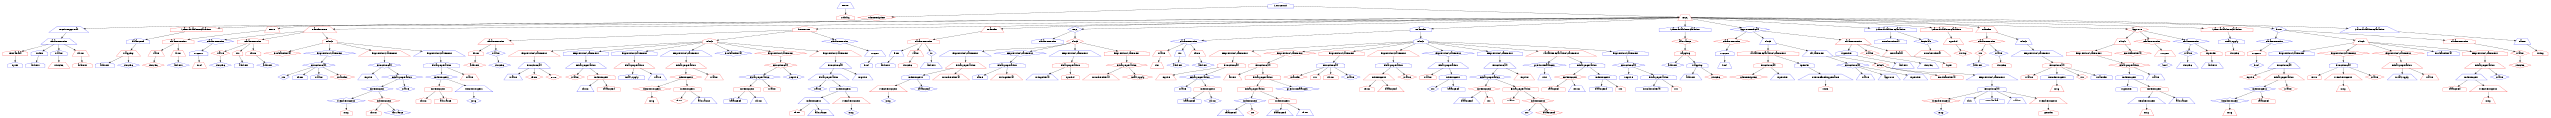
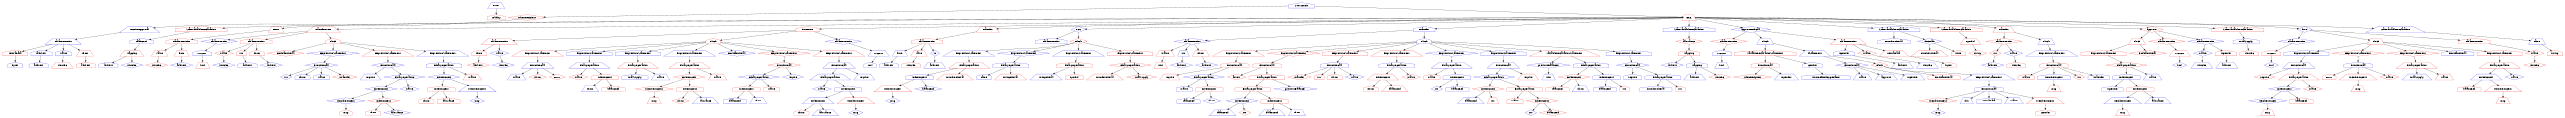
  strict digraph {
    node [color=blue shape=house]
    Enter [height=0.5 shape=trapezium width=0.83628]
    n2 [color=red height=0.5 label=solidity width=1.0442]
    n3 [height=0.5 label=bool shape=trapezium width=0.76697]
    n4 [color=red height=0.5 label=ExpressionStatement shape=trapezium width=2.458]
    n5 [height=0.5 label=FunctionCall shape=trapezium width=1.6125]
    n6 [height=0.5 label=_value shape=trapezium width=0.96103]
    n7 [color=red height=0.5 label=_from shape=diamond width=0.93331]
    n8 [color=red height=0.5 label=Burn shape=diamond width=0.7947]
    n9 [color=red height=0.5 label=IndexAccess width=1.6402]
    n10 [height=0.5 label=balanceOf width=1.3491]
    n11 [height=0.5 label=_from shape=trapezium width=0.93331]
    n12 [height=0.5 label=IndexAccess shape=diamond width=1.6402]
    n13 [height=0.5 label=MemberAccess shape=diamond width=1.9174]
    n14 [color=red height=0.5 label=IndexAccess shape=diamond width=1.6402]
    n15 [color=red height=0.5 label=msg width=0.75]
    n16 [color=red height=0.5 label=_from width=0.93331]
    n17 [height=0.5 label=allowance shape=diamond width=1.3076]
    n18 [height=0.5 label=address width=1.0996]
    n19 [color=red height=0.5 label=ExpressionStatement shape=trapezium width=2.458]
    n20 [color=red height=0.5 label=FunctionCall width=1.6125]
    n21 [color=red height=0.5 label=require shape=trapezium width=1.0026]
    n22 [height=0.5 label=BinaryOperation shape=diamond width=1.9867]
    n23 [height=0.5 label=_value width=0.96103]
    n24 [color=red height=0.5 label=IndexAccess width=1.6402]
    n25 [color=red height=0.5 label=FunctionCall width=1.6125]
    n26 [color=red height=0.5 label=_value width=0.96103]
    n27 [height=0.5 label=MemberAccess width=1.9174]
    n28 [color=red height=0.5 label=_to shape=diamond width=0.75]
    n29 [height=0.5 label=_transfer width=1.2105]
    n30 [color=red height=0.5 label=msg shape=trapezium width=0.75]
    n31 [color=red height=0.5 label=MemberAccess shape=diamond width=1.9174]
    n32 [color=red height=0.5 label=msg shape=trapezium width=0.75]
    n33 [height=0.5 label=ExpressionStatement shape=trapezium width=2.458]
    n34 [color=red height=0.5 label=IndexAccess shape=trapezium width=1.6402]
    n35 [color=red height=0.5 label=_from width=0.93331]
    n36 [color=red height=0.5 label=balanceOf shape=trapezium width=1.3491]
    n37 [color=red height=0.5 label=NumberLiteral shape=trapezium width=1.765]
    n38 [height=0.5 label=address shape=trapezium width=1.0996]
    n39 [color=red height=0.5 label=_from width=0.93331]
    n40 [color=red height=0.5 label=allowance width=1.3076]
    n41 [height=0.5 label=ParameterList shape=diamond width=1.7095]
    n42 [color=red height=0.5 label=success width=1.1135]
    n43 [height=0.5 label=bool shape=diamond width=0.76697]
    n44 [height=0.5 label=BinaryOperation shape=trapezium width=1.9867]
    n45 [color=red height=0.5 label=_value width=0.96103]
    n46 [height=0.5 label=IndexAccess width=1.6402]
    n47 [height=0.5 label=_to shape=diamond width=0.75]
    n48 [height=0.5 label=balanceOf width=1.3491]
    n49 [color=red height=0.5 label=_value shape=diamond width=0.96103]
    n50 [height=0.5 label=uint256 shape=diamond width=1.0442]
    n51 [color=red height=0.5 label=Burn width=0.7947]
    n52 [height=0.5 label=FunctionCall shape=diamond width=1.6125]
    n53 [height=0.5 label=_to shape=diamond width=0.75]
    n54 [height=0.5 label=_from width=0.93331]
    n55 [height=0.5 label=_value width=0.96103]
    n56 [color=red height=0.5 label=_transfer shape=diamond width=1.2105]
    n57 [height=0.5 label=msg shape=diamond width=0.75]
    n58 [height=0.5 label=ParameterList shape=diamond width=1.7095]
    n59 [color=red height=0.5 label=_value shape=trapezium width=0.96103]
    n60 [height=0.5 label=_to shape=trapezium width=0.75]
    n61 [color=red height=0.5 label=_from shape=trapezium width=0.93331]
    n62 [color=red height=0.5 label=uint shape=trapezium width=0.75]
    n63 [height=0.5 label=address shape=diamond width=1.0996]
    n64 [height=0.5 label=address shape=diamond width=1.0996]
    n65 [height=0.5 label=_value shape=diamond width=0.96103]
    n66 [height=0.5 label=uint256 shape=trapezium width=1.0442]
    n67 [height=0.5 label=BinaryOperation shape=diamond width=1.9867]
    n68 [color=red height=0.5 label=IndexAccess shape=diamond width=1.6402]
    n69 [color=red height=0.5 label=BinaryOperation width=1.9867]
    n70 [height=0.5 label=balanceOf shape=trapezium width=1.3491]
    n71 [color=red height=0.5 label=_to shape=trapezium width=0.75]
    n72 [color=red height=0.5 label=_value width=0.96103]
    n73 [color=red height=0.5 label=IndexAccess shape=diamond width=1.6402]
    n74 [height=0.5 label=_to shape=diamond width=0.75]
    n75 [color=red height=0.5 label=balanceOf shape=diamond width=1.3491]
    n76 [color=red height=0.5 label=uint256 width=1.0442]
    n77 [height=0.5 label=totalSupply width=1.4739]
    n78 [color=red height=0.5 label=uint256 width=1.0442]
    n79 [color=red height=0.5 label=StateVariableDeclaration width=2.8184]
    n80 [height=0.5 label=balanceOf width=1.3491]
    n81 [color=red height=0.5 label=Mapping shape=trapezium width=1.2105]
    n82 [height=0.5 label=uint256 shape=diamond width=1.0442]
    n83 [color=red height=0.5 label=Transfer shape=diamond width=1.1689]
    n84 [height=0.5 label=balanceOf width=1.3491]
    n85 [color=red height=0.5 label=success shape=trapezium width=1.1135]
    n86 [height=0.5 label=bool shape=diamond width=0.76697]
    n87 [color=red height=0.5 label=tokenRecipient shape=diamond width=1.8343]
    n88 [height=0.5 label=name width=0.83628]
    n89 [color=red height=0.5 label=ParameterList shape=diamond width=1.7095]
    n90 [color=red height=0.5 label=_to shape=diamond width=0.75]
    n91 [height=0.5 label=_value shape=diamond width=0.96103]
    n92 [height=0.5 label=address shape=diamond width=1.0996]
    n93 [color=red height=0.5 label=uint256 width=1.0442]
    n94 [height=0.5 label=IndexAccess shape=diamond width=1.6402]
    n95 [color=red height=0.5 label=IndexAccess width=1.6402]
    n96 [height=0.5 label=MemberAccess shape=trapezium width=1.9174]
    n97 [height=0.5 label=msg shape=diamond width=0.75]
    n98 [height=0.5 label=BinaryOperation shape=trapezium width=1.9867]
    n99 [height=0.5 label=_value shape=diamond width=0.96103]
    n100 [height=0.5 label=IndexAccess width=1.6402]
    n101 [height=0.5 label=IndexAccess shape=trapezium width=1.6402]
    n102 [color=red height=0.5 label=MemberAccess shape=trapezium width=1.9174]
    n103 [color=red height=0.5 label=_from width=0.93331]
    n104 [height=0.5 label=allowance shape=trapezium width=1.3076]
    n105 [height=0.5 label=msg shape=diamond width=0.75]
    n106 [height=0.5 label=ExpressionStatement width=2.458]
    n107 [height=0.5 label=BinaryOperation shape=trapezium width=1.9867]
    n108 [color=red height=0.5 label=_value shape=diamond width=0.96103]
    n109 [color=red height=0.5 label=IndexAccess width=1.6402]
    n110 [height=0.5 label=_from shape=trapezium width=0.93331]
    n111 [color=red height=0.5 label=balanceOf width=1.3491]
    n112 [height=0.5 label=FunctionCall shape=diamond width=1.6125]
    n113 [height=0.5 label=require shape=trapezium width=1.0026]
    n114 [height=0.5 label=BinaryOperation shape=diamond width=1.9867]
    n115 [height=0.5 label=_value shape=diamond width=0.96103]
    n116 [color=red height=0.5 label=ExpressionStatement shape=diamond width=2.458]
    n117 [color=red height=0.5 label=FunctionCall width=1.6125]
-   n118 [color=red height=0.5 label=assert shape=trapezium width=0.89172]
+   n118 [color=red height=0.5 label=assert shape=diamond width=0.89172]
    n119 [color=red height=0.5 label=BinaryOperation width=1.9867]
    n120 [color=red height=0.5 label=BinaryOperation width=1.9867]
    n121 [height=0.5 label=previousBalances shape=diamond width=2.0976]
    n122 [color=red height=0.5 label=symbol shape=trapezium width=1.0581]
    n123 [color=red height=0.5 label=string shape=diamond width=0.864]
    n124 [color=red height=0.5 label=uint256 shape=diamond width=1.0442]
    n125 [color=red height=0.5 label=_spender width=1.2521]
    n126 [height=0.5 label=address shape=trapezium width=1.0996]
    n127 [color=red height=0.5 label=Burn shape=trapezium width=0.7947]
    n128 [color=red height=0.5 label=ParameterList width=1.7095]
    n129 [color=red height=0.5 label=value shape=trapezium width=0.82242]
    n130 [color=red height=0.5 label=from shape=trapezium width=0.7947]
    n131 [height=0.5 label=address shape=diamond width=1.0996]
    n132 [color=red height=0.5 label=_to width=0.75]
    n133 [color=red height=0.5 label=Block shape=trapezium width=0.90558]
    n134 [height=0.5 label=ExpressionStatement width=2.458]
    n135 [color=red height=0.5 label=ExpressionStatement shape=diamond width=2.458]
    n136 [color=red height=0.5 label=ExpressionStatement shape=diamond width=2.458]
    n137 [height=0.5 label=BooleanLiteral width=1.7788]
    n138 [color=red height=0.5 label=ExpressionStatement width=2.458]
    n139 [height=0.5 label=FunctionCall shape=trapezium width=1.6125]
    n140 [height=0.5 label=FunctionCall width=1.6125]
    n141 [color=red height=0.5 label=BinaryOperation shape=trapezium width=1.9867]
    n142 [color=red height=0.5 label=BinaryOperation shape=trapezium width=1.9867]
    n143 [color=red height=0.5 label=require shape=diamond width=1.0026]
    n144 [color=red height=0.5 label=BinaryOperation shape=trapezium width=1.9867]
    n145 [color=red height=0.5 label=MemberAccess shape=trapezium width=1.9174]
    n146 [color=red height=0.5 label=_value shape=diamond width=0.96103]
    n147 [height=0.5 label=totalSupply shape=trapezium width=1.4739]
    n148 [color=red height=0.5 label=_value shape=trapezium width=0.96103]
    n149 [height=0.5 label=IndexAccess shape=trapezium width=1.6402]
    n150 [height=0.5 label=_value shape=diamond width=0.96103]
    n151 [color=red height=0.5 label=msg shape=trapezium width=0.75]
    n152 [color=red height=0.5 label=balanceOf width=1.3491]
    n153 [color=red height=0.5 label=transferFrom shape=trapezium width=1.6402]
    n154 [height=0.5 label=ParameterList shape=diamond width=1.7095]
    n155 [color=red height=0.5 label=ParameterList width=1.7095]
    n156 [color=red height=0.5 label=Block width=0.90558]
    n157 [height=0.5 label=success width=1.1135]
    n158 [color=red height=0.5 label=_to width=0.75]
    n159 [color=red height=0.5 label=_from width=0.93331]
    n160 [color=red height=0.5 label=BooleanLiteral shape=diamond width=1.7788]
    n161 [height=0.5 label=ExpressionStatement shape=diamond width=2.458]
    n162 [color=red height=0.5 label=ExpressionStatement shape=trapezium width=2.458]
    n163 [height=0.5 label=ExpressionStatement shape=trapezium width=2.458]
    n164 [color=red height=0.5 label=bool shape=trapezium width=0.76697]
    n165 [height=0.5 label=address width=1.0996]
    n166 [height=0.5 label=address shape=diamond width=1.0996]
    n167 [height=0.5 label=BinaryOperation width=1.9867]
    n168 [color=red height=0.5 label=_value shape=trapezium width=0.96103]
    n169 [height=0.5 label=IndexAccess shape=diamond width=1.6402]
    n170 [color=red height=0.5 label=_value shape=diamond width=0.96103]
    n171 [height=0.5 label=MemberAccess shape=diamond width=1.9174]
    n172 [color=red height=0.5 label=balanceOf width=1.3491]
    n173 [height=0.5 label=NumberLiteral width=1.765]
    n174 [height=0.5 label=BinaryOperation shape=diamond width=1.9867]
    n175 [color=red height=0.5 label=_value width=0.96103]
    n176 [color=red height=0.5 label=msg shape=trapezium width=0.75]
    n177 [color=red height=0.5 label=ParameterList shape=diamond width=1.7095]
    n178 [height=0.5 label=success width=1.1135]
    n179 [height=0.5 label=previousBalances shape=diamond width=2.0976]
    n180 [height=0.5 label=uint shape=trapezium width=0.75]
    n181 [height=0.5 label=ParameterList width=1.7095]
    n182 [height=0.5 label=uint256 shape=diamond width=1.0442]
    n183 [color=red height=0.5 label=burnFrom width=1.3353]
    n184 [color=red height=0.5 label=ParameterList shape=trapezium width=1.7095]
    n185 [color=red height=0.5 label=Block width=0.90558]
    n186 [height=0.5 label=ParameterList shape=diamond width=1.7095]
    n187 [color=red height=0.5 label=_from width=0.93331]
    n188 [height=0.5 label=_value shape=diamond width=0.96103]
    n189 [height=0.5 label=ExpressionStatement width=2.458]
    n190 [height=0.5 label=ExpressionStatement shape=trapezium width=2.458]
    n191 [height=0.5 label=BooleanLiteral shape=diamond width=1.7788]
    n192 [color=red height=0.5 label=ExpressionStatement shape=diamond width=2.458]
    n193 [color=red height=0.5 label=ExpressionStatement shape=trapezium width=2.458]
    n194 [height=0.5 label=success shape=trapezium width=1.1135]
    n195 [color=red height=0.5 label=address shape=diamond width=1.0996]
    n196 [color=red height=0.5 label=BinaryOperation shape=trapezium width=1.9867]
    n197 [color=red height=0.5 label=BinaryOperation shape=trapezium width=1.9867]
    n198 [color=red height=0.5 label=FunctionCall shape=diamond width=1.6125]
    n199 [height=0.5 label=FunctionCall shape=trapezium width=1.6125]
    n200 [height=0.5 label=bool width=0.76697]
    n201 [color=red height=0.5 label=IndexAccess shape=diamond width=1.6402]
    n202 [color=red height=0.5 label=IndexAccess width=1.6402]
    n203 [color=red height=0.5 label=_from shape=diamond width=0.93331]
    n204 [height=0.5 label=allowance shape=trapezium width=1.3076]
    n205 [color=red height=0.5 label=IndexAccess shape=diamond width=1.6402]
    n206 [height=0.5 label=_from shape=trapezium width=0.93331]
    n207 [color=red height=0.5 label=balanceOf width=1.3491]
    n208 [height=0.5 label=_spender width=1.2521]
    n209 [height=0.5 label=address shape=trapezium width=1.0996]
    n210 [height=0.5 label=FunctionCall shape=diamond width=1.6125]
    n211 [height=0.5 label=_value shape=trapezium width=0.96103]
    n212 [height=0.5 label=approve shape=trapezium width=1.1412]
    n213 [height=0.5 label=_spender shape=trapezium width=1.2521]
    n214 [height=0.5 label=stringLiteral shape=trapezium width=1.5016]
    n215 [color=red height=0.5 label=VariableDeclarationStatement width=3.3174]
    n216 [color=red height=0.5 label=FunctionCall width=1.6125]
    n217 [height=0.5 label=spender width=1.1135]
    n218 [height=0.5 label=_spender shape=trapezium width=1.2521]
-   n219 [height=0.5 label=UserDefinedTypeName shape=trapezium width=2.7214]
+   n219 [height=0.5 label=UserDefinedTypeName width=2.7214]
    n220 [height=0.5 label=totalSupply width=1.4739]
    n221 [height=0.5 label=_value shape=trapezium width=0.96103]
    n222 [color=red height=0.5 label=stringLiteral shape=trapezium width=1.5016]
    n223 [color=red height=0.5 label=require shape=trapezium width=1.0026]
    n224 [color=red height=0.5 label=ExpressionStatement width=2.458]
    n225 [height=0.5 label=FunctionCall width=1.6125]
    n226 [color=red height=0.5 label=_from width=0.93331]
    n227 [height=0.5 label=_value shape=diamond width=0.96103]
    n228 [color=red height=0.5 label=BinaryOperation shape=diamond width=1.9867]
    n229 [color=red height=0.5 label=NumberLiteral shape=trapezium width=1.765]
    n230 [color=red height=0.5 label=totalSupply shape=diamond width=1.4739]
    n231 [height=0.5 label=require width=1.0026]
    n232 [color=red height=0.5 label=bytes width=0.85014]
    n233 [color=red height=0.5 label=tokenRecipient shape=diamond width=1.8343]
    n234 [height=0.5 label=receiveApproval shape=trapezium width=1.9867]
    n235 [height=0.5 label=ParameterList shape=trapezium width=1.7095]
    n236 [color=red height=0.5 label=_extraData width=1.4046]
-   n237 [height=0.5 label=_token width=1.0026]
+   n237 [height=0.5 label=_address width=1.0026]
    n238 [height=0.5 label=_value width=0.96103]
    n239 [color=red height=0.5 label=_from shape=trapezium width=0.93331]
    n240 [color=red height=0.5 label=Transfer shape=trapezium width=1.1689]
    n241 [color=red height=0.5 label=ParameterList width=1.7095]
    n242 [height=0.5 label=from shape=trapezium width=0.7947]
    n243 [color=red height=0.5 label=value shape=trapezium width=0.82242]
    n244 [height=0.5 label=to shape=diamond width=0.75]
    n245 [height=0.5 label=address width=1.0996]
    n246 [height=0.5 label=NumberLiteral width=1.765]
    n247 [color=red height=0.5 label=_to width=0.75]
    n248 [height=0.5 label=ExpressionStatement shape=trapezium width=2.458]
    n249 [color=red height=0.5 label=BinaryOperation shape=trapezium width=1.9867]
    n250 [height=0.5 label=IndexAccess width=1.6402]
    n251 [color=red height=0.5 label=NumberLiteral shape=trapezium width=1.765]
    n252 [color=red height=0.5 label=MemberAccess shape=trapezium width=1.9174]
    n253 [height=0.5 label=balanceOf shape=diamond width=1.3491]
    n254 [height=0.5 label=FunctionCall shape=diamond width=1.6125]
    n255 [height=0.5 label=BinaryOperation width=1.9867]
    n256 [height=0.5 label=BCC shape=diamond width=0.82242]
    n257 [color=red height=0.5 label=Block shape=diamond width=0.90558]
    n258 [height=0.5 label=ExpressionStatement shape=diamond width=2.458]
    n259 [height=0.5 label=ExpressionStatement shape=trapezium width=2.458]
    n260 [color=red height=0.5 label=ExpressionStatement width=2.458]
    n261 [height=0.5 label=BinaryOperation width=1.9867]
    n262 [color=red height=0.5 label=BinaryOperation width=1.9867]
    n263 [height=0.5 label=balanceOf shape=trapezium width=1.3491]
    n264 [color=red height=0.5 label=symbol width=1.0581]
    n265 [color=red height=0.5 label=BCC shape=trapezium width=0.82242]
    n266 [height=0.5 label=_transfer width=1.2105]
    n267 [height=0.5 label=StateVariableDeclaration width=2.8184]
    n268 [height=0.5 label=approveAndCall shape=diamond width=1.9867]
    n269 [height=0.5 label=StateVariableDeclaration width=2.8184]
    n270 [color=red height=0.5 label=StateVariableDeclaration width=2.8184]
    n271 [color=red height=0.5 label=transfer shape=trapezium width=1.0719]
    n272 [color=red height=0.5 label=approve shape=diamond width=1.1412]
    n273 [color=red height=0.5 label=StateVariableDeclaration width=2.8184]
    n274 [height=0.5 label=burn shape=diamond width=0.76697]
    n275 [height=0.5 label=StateVariableDeclaration shape=trapezium width=2.8184]
    n276 [height=0.5 label=Block width=0.90558]
    n277 [color=red height=0.5 label=allowance shape=diamond width=1.3076]
    n278 [height=0.5 label=Block shape=trapezium width=0.90558]
    n279 [color=red height=0.5 label=ParameterList shape=trapezium width=1.7095]
    n280 [height=0.5 label=decimals shape=diamond width=1.1967]
    n281 [height=0.5 label=Block shape=trapezium width=0.90558]
    n282 [color=red height=0.5 label=Block shape=trapezium width=0.90558]
    n283 [color=red height=0.5 label=ParameterList shape=diamond width=1.7095]
    n284 [height=0.5 label=ParameterList shape=diamond width=1.7095]
    n285 [color=red height=0.5 label=ParameterList width=1.7095]
    n286 [height=0.5 label=name shape=trapezium width=0.83628]
    n287 [color=red height=0.5 label=ExpressionStatement shape=trapezium width=2.458]
    n288 [height=0.5 label=ExpressionStatement shape=diamond width=2.458]
    n289 [height=0.5 label=ExpressionStatement width=2.458]
    n290 [color=red height=0.5 label=VariableDeclarationStatement shape=trapezium width=3.3174]
    n291 [height=0.5 label=ExpressionStatement width=2.458]
    n292 [color=red height=0.5 label=Mapping width=1.2105]
    n293 [height=0.5 label=IfStatement shape=trapezium width=1.4739]
    n294 [color=red height=0.5 label=_value shape=diamond width=0.96103]
    n295 [color=red height=0.5 label=_extraData shape=trapezium width=1.4046]
    n296 [color=red height=0.5 label=uint8 width=0.7947]
    n297 [color=red height=0.5 label=ExpressionStatement width=2.458]
    n298 [color=red height=0.5 label=BooleanLiteral shape=diamond width=1.7788]
    n299 [color=red height=0.5 label=_value shape=diamond width=0.96103]
    n300 [color=red height=0.5 label=string width=0.864]
    n301 [height=0.5 label=IndexAccess shape=diamond width=1.6402]
    n302 [color=red height=0.5 label=IndexAccess width=1.6402]
    n303 [color=red height=0.5 label=_to shape=diamond width=0.75]
    n304 [height=0.5 label=balanceOf shape=trapezium width=1.3491]
    n305 [height=0.5 label=_from shape=trapezium width=0.93331]
    n306 [color=red height=0.5 label=_value shape=trapezium width=0.96103]
    n307 [color=red height=0.5 label=BinaryOperation shape=diamond width=1.9867]
    n308 [height=0.5 label=IndexAccess width=1.6402]
    n309 [height=0.5 label=_value shape=trapezium width=0.96103]
    n310 [height=0.5 label=_spender width=1.2521]
    n311 [color=red height=0.5 label=IndexAccess width=1.6402]
    n312 [height=0.5 label=BinaryOperation width=1.9867]
    n313 [height=0.5 label=FunctionCall shape=trapezium width=1.6125]
    n314 [height=0.5 label=BinaryOperation width=1.9867]
    n315 [height=0.5 label=_from shape=diamond width=0.93331]
    n316 [height=0.5 label=MemberAccess shape=trapezium width=1.9174]
    n317 [height=0.5 label=bytes width=0.85014]
    n318 [height=0.5 label=address shape=diamond width=1.0996]
    n319 [height=0.5 label=Mapping width=1.2105]
    n320 [height=0.5 label=allowance shape=trapezium width=1.3076]
    n321 [color=red height=0.5 label=Block shape=diamond width=0.90558]
    n322 [height=0.5 label=uint256 shape=trapezium width=1.0442]
    n323 [color=red height=0.5 label=MemberAccess shape=trapezium width=1.9174]
    n324 [color=red height=0.5 label=msg shape=trapezium width=0.75]
    n325 [color=red height=0.5 label=MemberAccess shape=diamond width=1.9174]
    n326 [color=red height=0.5 label=msg shape=trapezium width=0.75]
    n327 [height=0.5 label=require shape=trapezium width=1.0026]
    n328 [height=0.5 label=require shape=diamond width=1.0026]
    n329 [color=red height=0.5 label=BooleanLiteral width=1.7788]
    n330 [color=red height=0.5 label=address width=1.0996]
    n331 [height=0.5 label=address width=1.0996]
    n332 [height=0.5 label=msg shape=diamond width=0.75]
    n333 [color=red height=0.5 label=_value shape=diamond width=0.96103]
    n334 [color=red height=0.5 label=uint256 shape=trapezium width=1.0442]
    n335 [height=0.5 label=address shape=trapezium width=1.0996]
    n336 [height=0.5 label=this shape=trapezium width=0.75]
    n337 [height=0.5 label=balanceOf width=1.3491]
    n338 [color=red height=0.5 label=uint256 shape=diamond width=1.0442]
    n339 [height=0.5 label=ExpressionStatement shape=trapezium width=2.458]
    n340 [height=0.5 label=FunctionCall width=1.6125]
    n341 [height=0.5 label=_extraData width=1.4046]
    n342 [height=0.5 label=_value shape=trapezium width=0.96103]
    n343 [color=red height=0.5 label=MemberAccess shape=trapezium width=1.9174]
    n344 [color=red height=0.5 label=spender width=1.1135]
    n345 [color=red height=0.5 label=uint256 shape=diamond width=1.0442]
    n346 [height=0.5 label=IndexAccess width=1.6402]
    n347 [color=red height=0.5 label=_to width=0.75]
    n348 [height=0.5 label=SourceUnit width=1.46]
    Enter -> n2
    n4 -> n5
    n5 -> n6
    n5 -> n7
    n5 -> n8
    n9 -> n10
    n9 -> n11
    n12 -> n13
    n12 -> n14
    n13 -> n15
    n14 -> n16
    n14 -> n17
    n19 -> n20
    n20 -> n21
    n20 -> n22
    n22 -> n23
    n22 -> n24
    n24 -> n84
    n24 -> n315
    n25 -> n26
    n25 -> n27
    n25 -> n28
    n25 -> n29
    n27 -> n30
    n31 -> n32
    n33 -> n25
    n34 -> n35
    n34 -> n36
    n41 -> n42
    n42 -> n43
    n44 -> n45
    n44 -> n46
    n46 -> n47
    n46 -> n48
    n49 -> n50
    n52 -> n53
    n52 -> n54
    n52 -> n55
    n52 -> n56
    n58 -> n59
    n58 -> n60
    n58 -> n61
    n59 -> n62
    n60 -> n63
    n61 -> n64
    n65 -> n66
    n67 -> n68
    n67 -> n69
    n68 -> n70
    n68 -> n71
    n69 -> n72
    n69 -> n73
    n73 -> n74
    n73 -> n75
    n77 -> n78
    n79 -> n80
    n80 -> n81
    n81 -> n18
    n81 -> n82
    n85 -> n86
    n89 -> n90
    n89 -> n91
    n90 -> n92
    n91 -> n93
    n94 -> n95
    n94 -> n96
    n95 -> n39
    n95 -> n40
    n96 -> n97
    n98 -> n99
    n98 -> n100
    n100 -> n101
    n100 -> n102
    n101 -> n103
    n101 -> n104
    n102 -> n105
    n106 -> n107
    n107 -> n108
    n107 -> n109
    n109 -> n110
    n109 -> n111
    n112 -> n113
    n112 -> n114
    n114 -> n12
    n114 -> n115
    n116 -> n117
    n117 -> n118
    n117 -> n119
    n119 -> n120
    n119 -> n121
    n120 -> n301
    n120 -> n302
    n122 -> n123
    n125 -> n126
    n127 -> n128
    n128 -> n129
    n128 -> n130
    n129 -> n124
    n130 -> n131
    n133 -> n134
    n133 -> n135
    n133 -> n136
    n133 -> n137
    n133 -> n138
    n134 -> n139
    n135 -> n140
    n136 -> n141
    n138 -> n142
    n139 -> n143
    n139 -> n144
    n140 -> n51
    n140 -> n145
    n140 -> n146
    n141 -> n147
    n141 -> n148
    n142 -> n149
    n142 -> n150
    n144 -> n169
    n144 -> n170
    n145 -> n176
    n149 -> n207
    n149 -> n323
    n153 -> n154
    n153 -> n155
    n153 -> n156
    n154 -> n157
    n155 -> n49
    n155 -> n158
    n155 -> n159
    n156 -> n160
    n156 -> n161
    n156 -> n162
    n156 -> n163
    n157 -> n164
    n158 -> n165
    n159 -> n166
    n161 -> n52
    n162 -> n112
    n163 -> n167
    n167 -> n94
    n167 -> n168
    n169 -> n171
    n169 -> n172
    n171 -> n326
    n174 -> n9
    n174 -> n175
    n177 -> n178
    n178 -> n3
    n179 -> n180
    n183 -> n184
    n183 -> n185
    n183 -> n186
    n184 -> n187
    n184 -> n188
    n185 -> n4
    n185 -> n106
    n185 -> n189
    n185 -> n190
    n185 -> n191
    n185 -> n192
    n185 -> n193
    n186 -> n194
    n187 -> n195
    n188 -> n182
    n189 -> n196
    n190 -> n197
    n192 -> n198
    n193 -> n199
    n194 -> n200
    n196 -> n220
    n196 -> n221
    n197 -> n201
    n197 -> n306
    n198 -> n174
    n198 -> n328
    n199 -> n98
    n199 -> n327
    n201 -> n31
    n201 -> n202
    n202 -> n203
    n202 -> n204
    n205 -> n152
    n205 -> n206
    n208 -> n209
    n210 -> n211
    n210 -> n212
    n210 -> n213
    n215 -> n216
    n215 -> n217
    n216 -> n87
    n216 -> n218
    n217 -> n219
    n224 -> n225
    n225 -> n83
    n225 -> n132
    n225 -> n226
    n225 -> n227
    n228 -> n229
    n228 -> n230
    n233 -> n234
    n234 -> n235
    n235 -> n236
    n235 -> n237
    n235 -> n238
    n235 -> n239
    n236 -> n317
    n237 -> n331
    n238 -> n334
    n239 -> n330
    n240 -> n241
    n241 -> n242
    n241 -> n243
    n241 -> n244
    n242 -> n245
    n243 -> n76
    n244 -> n38
    n248 -> n249
    n249 -> n250
    n249 -> n251
    n250 -> n252
    n250 -> n253
    n252 -> n332
    n254 -> n231
    n254 -> n255
    n255 -> n173
    n255 -> n247
    n256 -> n181
    n256 -> n257
    n257 -> n248
    n257 -> n258
    n257 -> n259
    n257 -> n260
    n258 -> n261
    n259 -> n262
    n260 -> n228
    n261 -> n88
    n261 -> n222
    n262 -> n214
    n262 -> n264
    n265 -> n79
    n265 -> n127
    n265 -> n153
    n265 -> n183
    n265 -> n240
    n265 -> n256
    n265 -> n266
    n265 -> n267
    n265 -> n268
    n265 -> n269
    n265 -> n270
    n265 -> n271
    n265 -> n272
    n265 -> n273
    n265 -> n274
    n265 -> n275
    n266 -> n58
    n266 -> n276
    n267 -> n277
    n268 -> n177
    n268 -> n278
    n268 -> n279
    n269 -> n246
    n269 -> n280
    n270 -> n122
    n271 -> n89
    n271 -> n281
    n272 -> n282
    n272 -> n283
    n272 -> n284
    n273 -> n77
    n274 -> n41
    n274 -> n133
    n274 -> n285
    n275 -> n286
    n276 -> n19
    n276 -> n116
    n276 -> n224
    n276 -> n287
    n276 -> n288
    n276 -> n289
    n276 -> n290
    n276 -> n291
    n277 -> n292
    n278 -> n215
    n278 -> n293
    n279 -> n208
    n279 -> n294
    n279 -> n295
    n280 -> n37
-   n219 -> n296
+   n280 -> n296
    n281 -> n33
    n282 -> n297
    n282 -> n298
    n283 -> n85
    n284 -> n65
    n284 -> n125
    n285 -> n299
    n286 -> n300
    n287 -> n312
    n288 -> n44
    n289 -> n313
    n290 -> n179
    n290 -> n314
    n291 -> n254
    n292 -> n318
    n292 -> n319
    n293 -> n210
    n293 -> n321
    n294 -> n322
    n295 -> n232
    n297 -> n307
    n299 -> n345
    n301 -> n263
    n301 -> n303
    n302 -> n304
    n302 -> n305
    n307 -> n308
    n307 -> n309
    n308 -> n310
    n308 -> n311
    n311 -> n316
    n311 -> n320
    n312 -> n34
    n312 -> n333
    n313 -> n67
    n313 -> n223
    n314 -> n205
    n314 -> n346
    n316 -> n151
    n319 -> n335
    n319 -> n338
    n321 -> n329
    n321 -> n339
    n323 -> n324
    n325 -> n57
    n339 -> n340
    n340 -> n325
    n340 -> n336
    n340 -> n341
    n340 -> n342
    n340 -> n343
    n343 -> n344
    n346 -> n337
    n346 -> n347
    n348 -> n233
    n348 -> n265
  }
